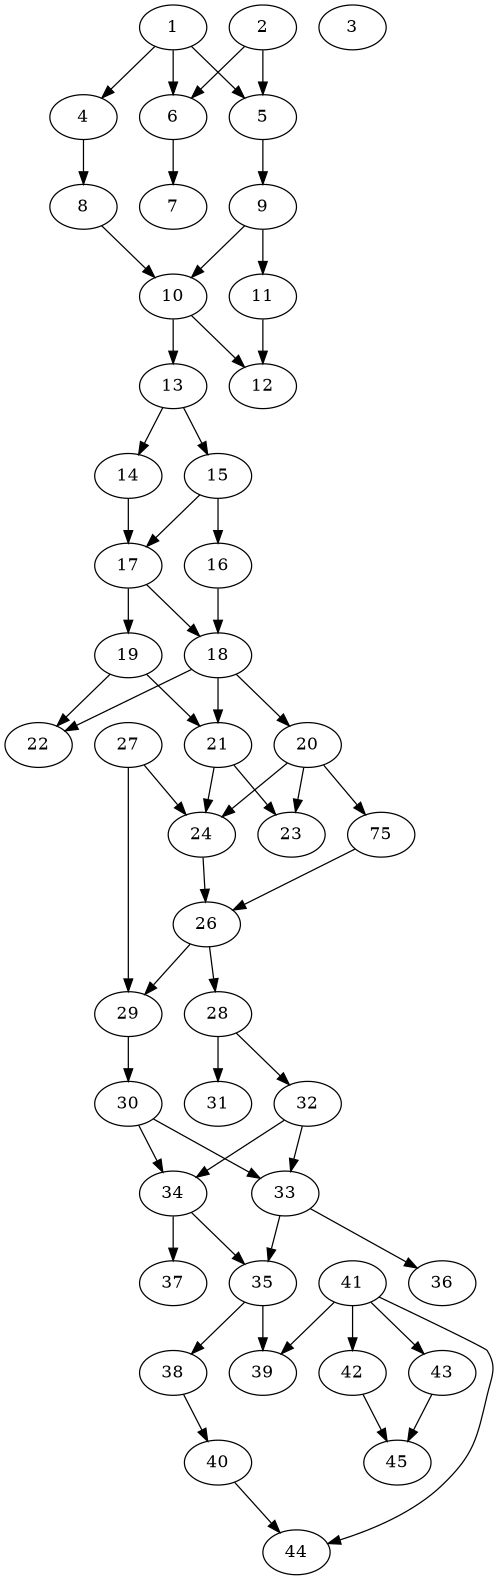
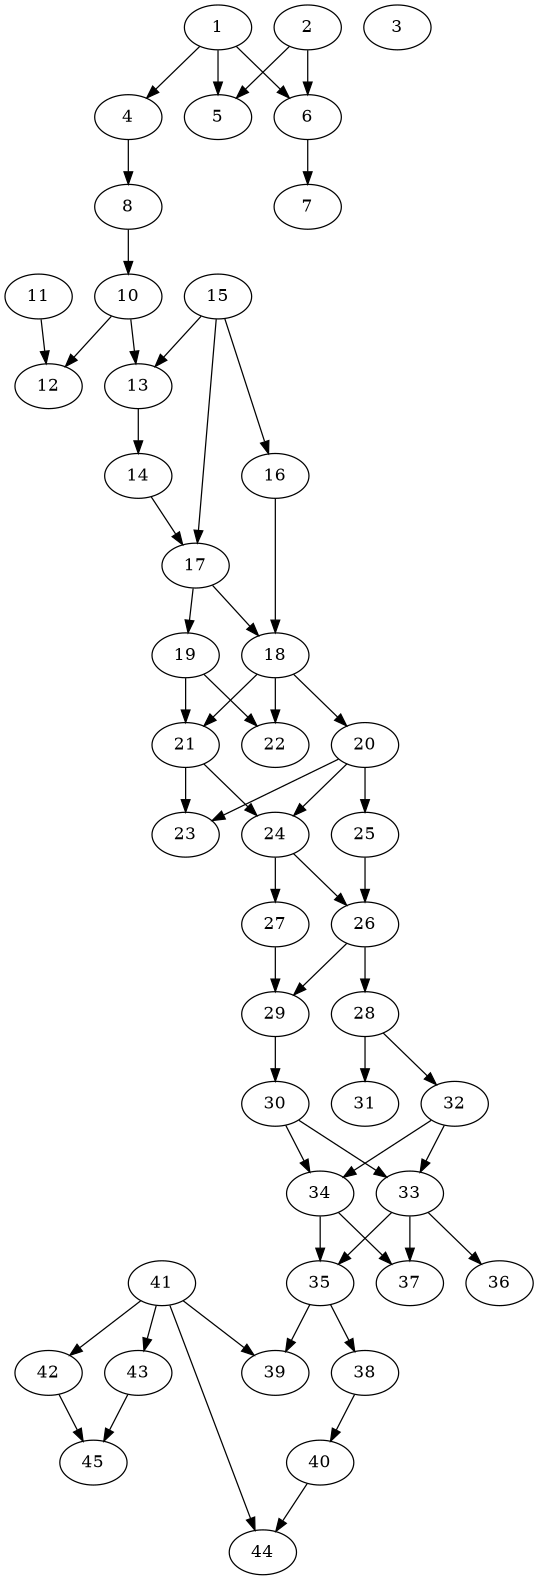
  digraph {
    node [alpha=0.06]
    1 [alpha=0.17 expect_size=31454208]
    4 [alpha=0.15 expect_size=13402112]
    5 [alpha=0.08 expect_size=45408256]
    6 [alpha=0.13 expect_size=9716736]
    8 [expect_size=26616832]
-   9 [expect_size=8127488]
    7 [alpha=0.04 expect_size=32789504]
    10 [alpha=0.00 expect_size=8492032]
    11 [alpha=0.07 expect_size=27728896]
    2 [expect_size=32858112]
    3 [alpha=0.11 expect_size=22719488]
    12 [alpha=0.19 expect_size=20188160]
    13 [alpha=0.05 expect_size=33172480]
    14 [alpha=0.09 expect_size=11326464]
    15 [expect_size=47357952]
    17 [alpha=0.03 expect_size=50646016]
    16 [alpha=0.12 expect_size=20015104]
    18 [alpha=0.16 expect_size=12393472]
    19 [alpha=0.11 expect_size=27430912]
    20 [alpha=0.12 expect_size=41132032]
    21 [alpha=0.05 expect_size=42109952]
    22 [alpha=0.09 expect_size=10402816]
    23 [alpha=0.00 expect_size=8482816]
    24 [alpha=0.15 expect_size=21202944]
-   25 [alpha=0.07 expect_size=42292224 label=75]
+   25 [alpha=0.07 expect_size=42292224]
    26 [alpha=0.01 expect_size=9490432]
    27 [expect_size=36822016]
    28 [alpha=0.01 expect_size=43991040]
    29 [alpha=0.17 expect_size=33728512]
    31 [alpha=0.01 expect_size=42571776]
    32 [alpha=0.14 expect_size=6753280]
    30 [alpha=0.14 expect_size=13114368]
    33 [alpha=0.19 expect_size=27648000]
    34 [expect_size=28361728]
    35 [alpha=0.11 expect_size=17052672]
    36 [alpha=0.03 expect_size=33887232]
    37 [alpha=0.14 expect_size=36153344]
    38 [alpha=0.07 expect_size=51398656]
    39 [alpha=0.11 expect_size=6625280]
    40 [alpha=0.09 expect_size=46275584]
    44 [alpha=0.02 expect_size=15288320]
    41 [alpha=0.03 expect_size=32043008]
    42 [alpha=0.20 expect_size=33598464]
    43 [alpha=0.17 expect_size=18703360]
    45 [alpha=0.02 expect_size=29436928]
    1 -> 4
    1 -> 5
    1 -> 6
    4 -> 8
-   5 -> 9
    6 -> 7
    8 -> 10
-   9 -> 10
-   9 -> 11
    10 -> 12
    10 -> 13
    11 -> 12
    2 -> 5
    2 -> 6
    13 -> 14
-   13 -> 15
+   15 -> 13
    14 -> 17
    15 -> 17
    15 -> 16
    17 -> 18
    17 -> 19
    16 -> 18
    18 -> 20
    18 -> 21
    18 -> 22
    19 -> 21
    19 -> 22
    20 -> 23
    20 -> 24
    20 -> 25
    21 -> 23
    21 -> 24
    24 -> 26
-   27 -> 24
+   24 -> 27
    25 -> 26
    26 -> 28
    26 -> 29
    27 -> 29
    28 -> 31
    28 -> 32
    29 -> 30
    32 -> 33
    32 -> 34
    30 -> 33
    30 -> 34
    33 -> 35
    33 -> 36
+   33 -> 37
    34 -> 35
    34 -> 37
    35 -> 38
    35 -> 39
    38 -> 40
    40 -> 44
    41 -> 39
    41 -> 44
    41 -> 42
    41 -> 43
    42 -> 45
    43 -> 45
  }
